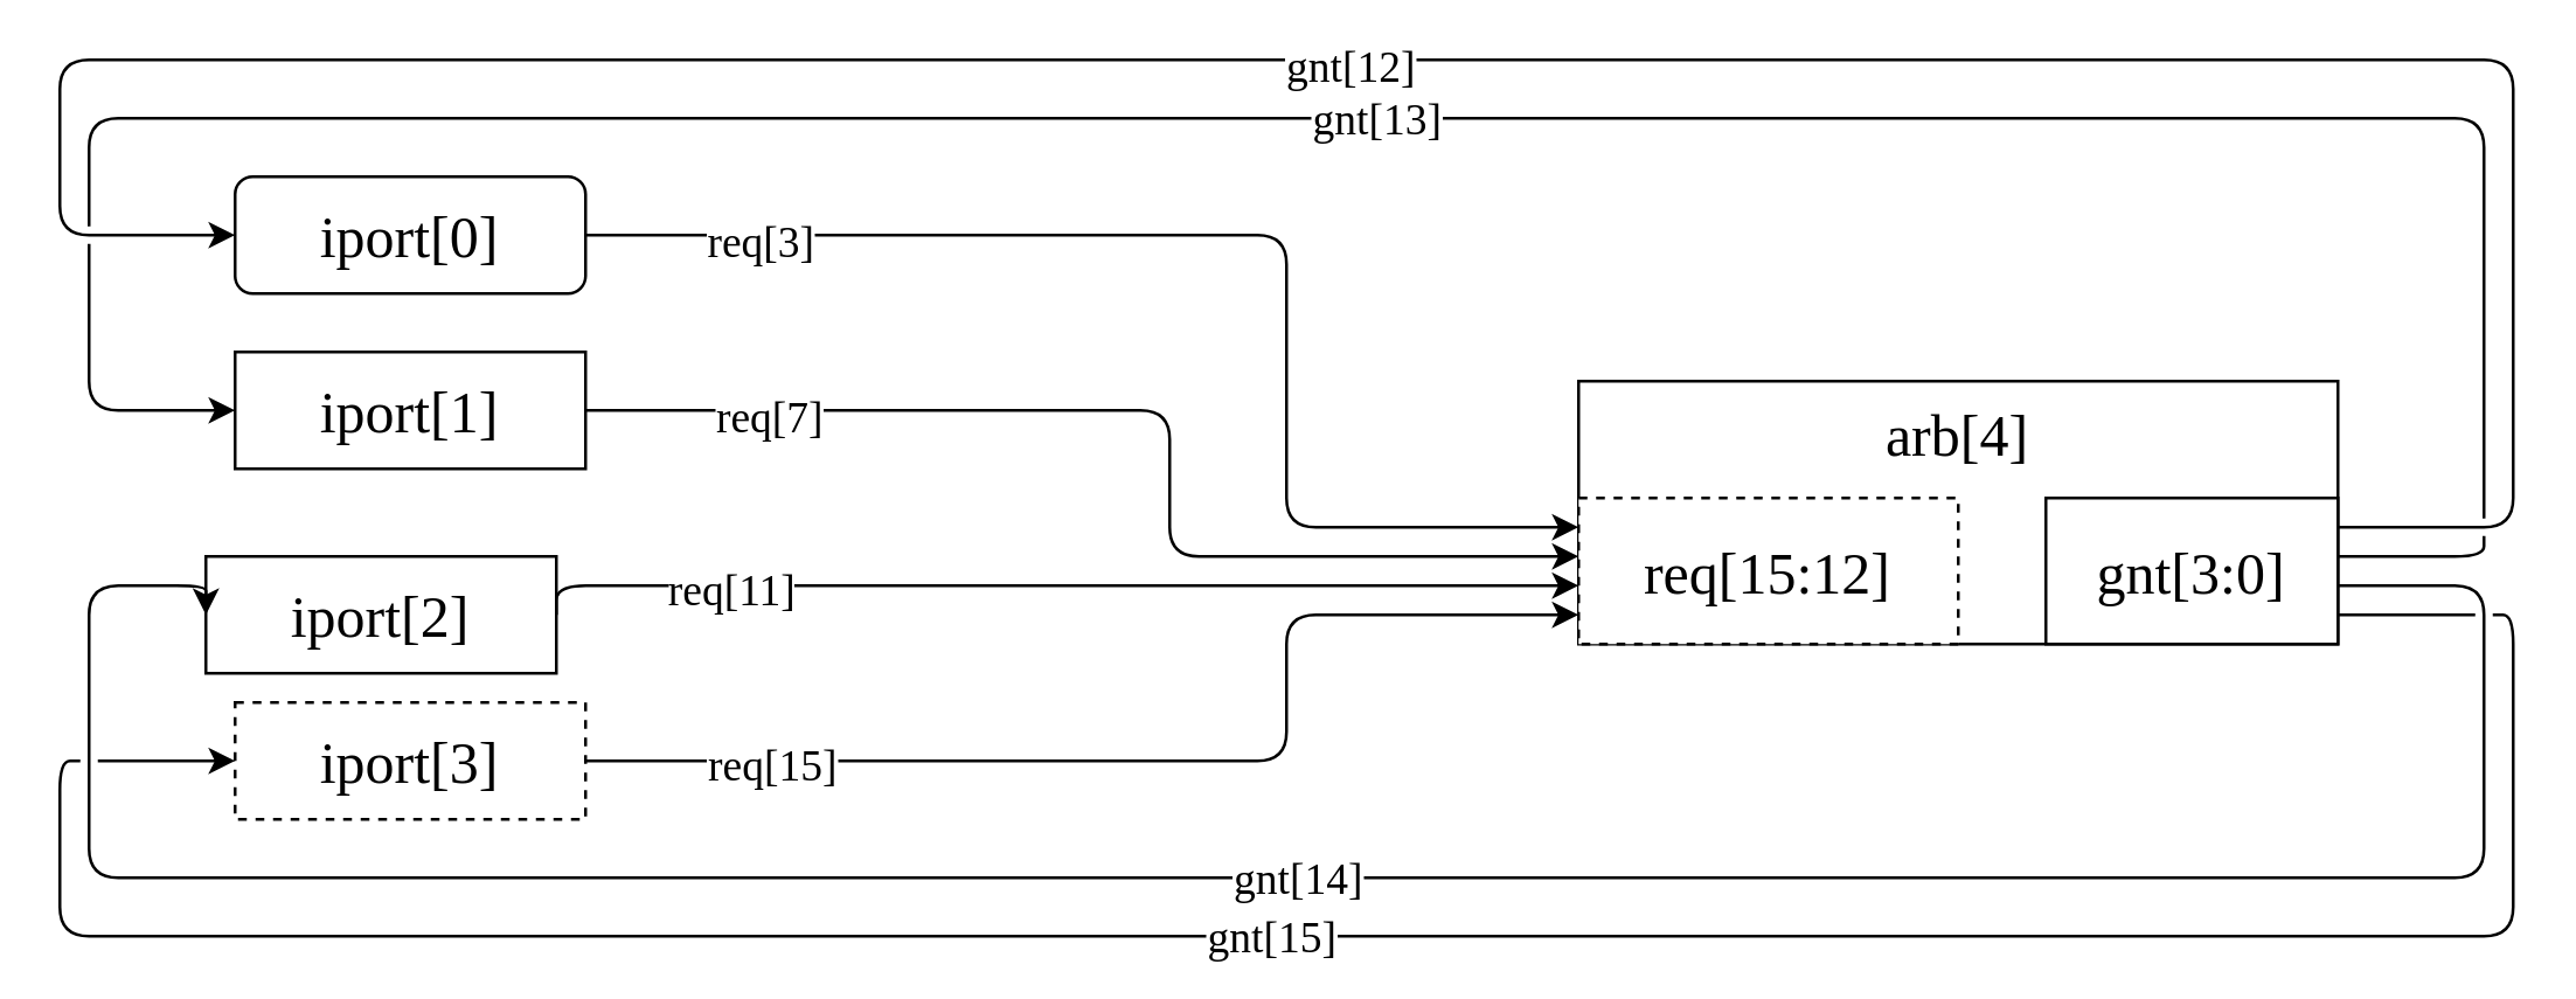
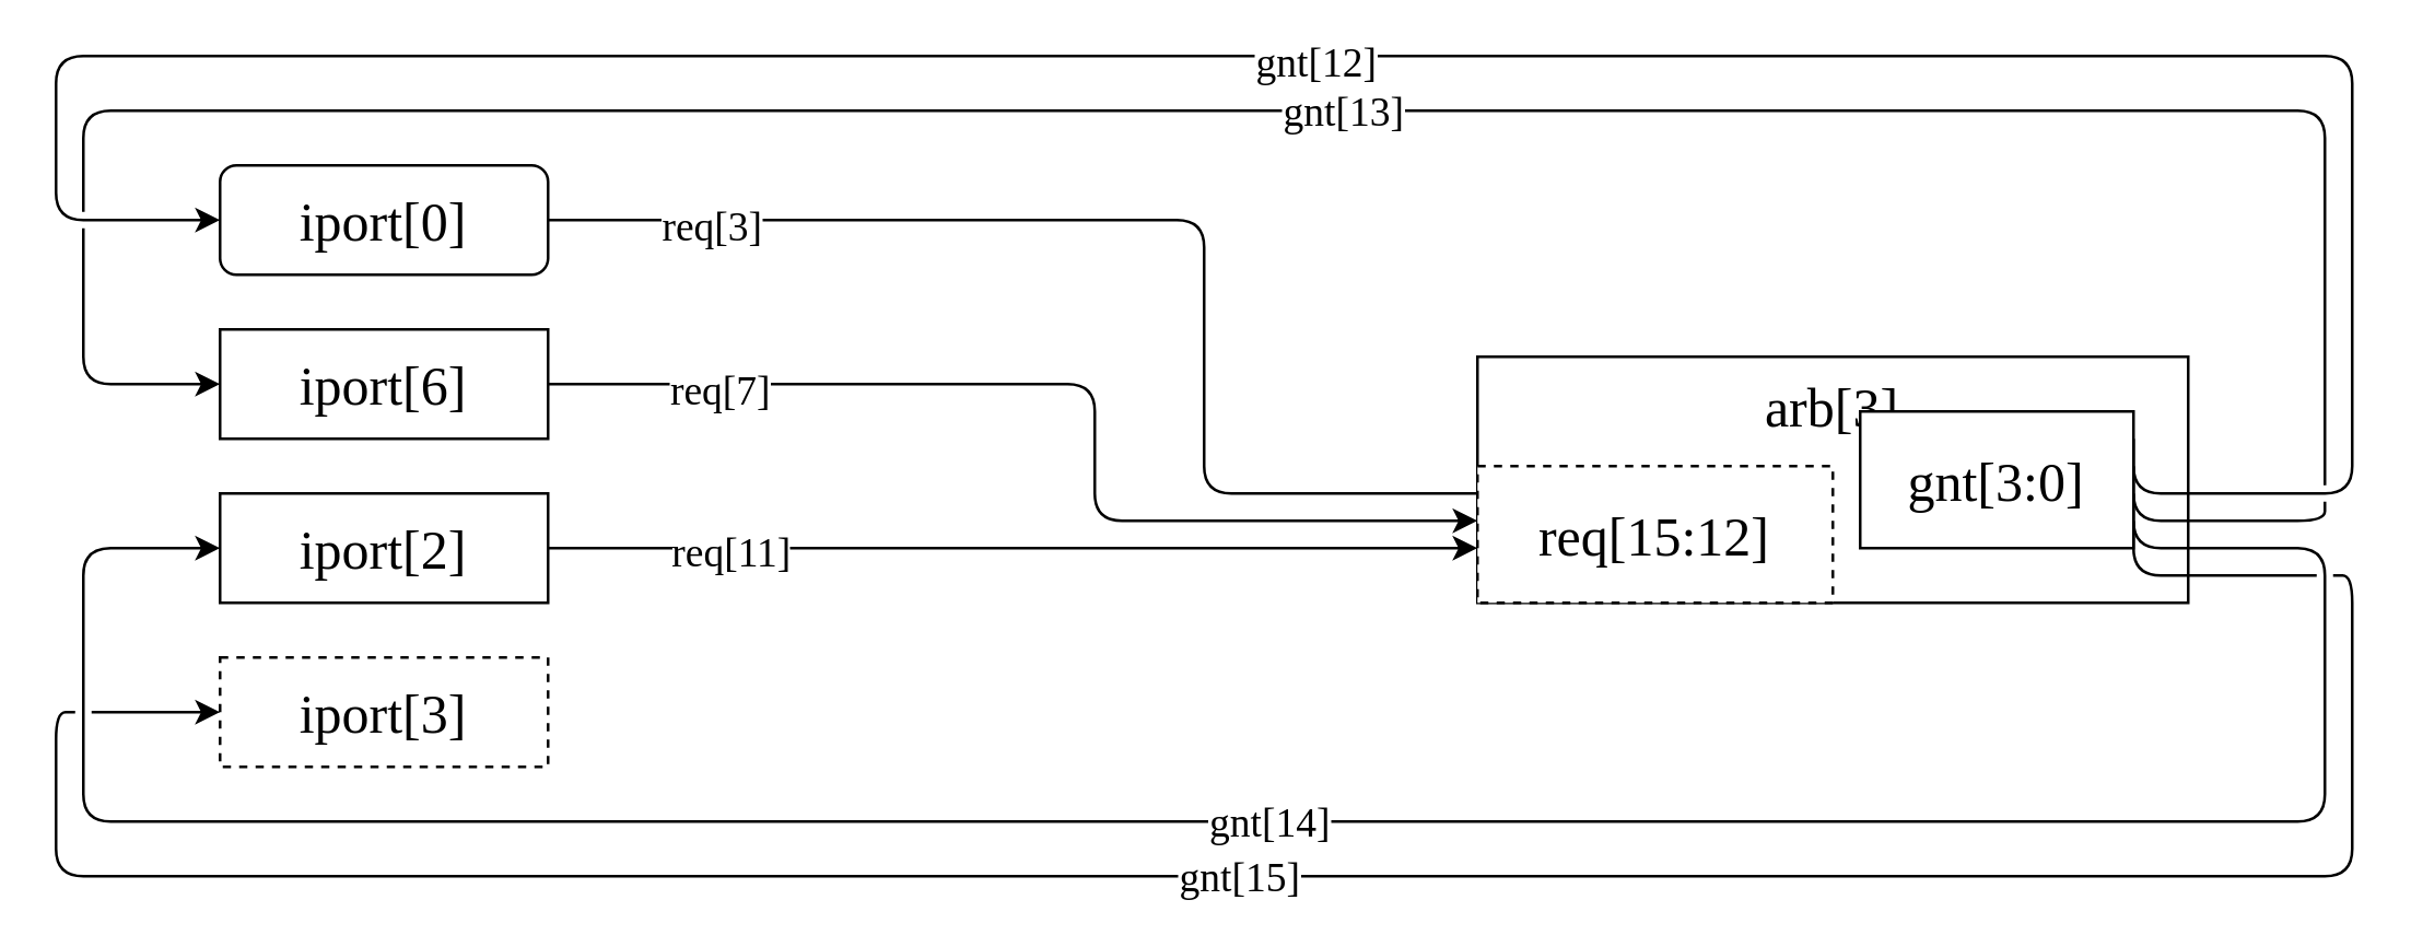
  <mxCell id="0" />
  <mxCell id="1" parent="0" />
  <mxCell id="2" value="iport[0]" style="whiteSpace=wrap;html=1;hachureGap=4;fontFamily=Verdana;fontSize=20;points=[[0,0,0,0,0],[0,0.25,0,0,0],[0,0.5,0,0,0],[0,0.75,0,0,0],[0,1,0,0,0],[0.25,0,0,0,0],[0.25,1,0,0,0],[0.5,0,0,0,0],[0.5,1,0,0,0],[0.75,0,0,0,0],[0.75,1,0,0,0],[1,0,0,0,0],[1,0.33,0,0,0],[1,0.5,0,0,0],[1,0.66,0,0,0],[1,1,0,0,0]];rounded=1;" vertex="1" parent="1"><mxGeometry x="80" y="60" width="120" height="40" as="geometry" /></mxCell>
- <mxCell id="3" value="arb[4]" style="rounded=0;whiteSpace=wrap;html=1;hachureGap=4;fontFamily=Verdana;fontSize=20;verticalAlign=top;" vertex="1" parent="1"><mxGeometry x="540" y="130" width="260" height="90" as="geometry" /></mxCell>
+ <mxCell id="3" value="arb[3]" style="rounded=0;whiteSpace=wrap;html=1;hachureGap=4;fontFamily=Verdana;fontSize=20;verticalAlign=top;" vertex="1" parent="1"><mxGeometry x="540" y="130" width="260" height="90" as="geometry" /></mxCell>
  <mxCell id="4" style="edgeStyle=orthogonalEdgeStyle;rounded=1;sketch=0;hachureGap=4;jiggle=2;curveFitting=1;jumpStyle=gap;html=1;exitX=1;exitY=0.5;exitDx=0;exitDy=0;exitPerimeter=0;entryX=0;entryY=0.4;entryDx=0;entryDy=0;entryPerimeter=0;strokeColor=default;fontFamily=Verdana;fontSize=15;" edge="1" parent="1" source="6" target="13"><mxGeometry relative="1" as="geometry"><Array as="points"><mxPoint x="400" y="140" /><mxPoint x="400" y="190" /></Array></mxGeometry></mxCell>
  <mxCell id="5" value="req[7]" style="edgeLabel;html=1;align=center;verticalAlign=middle;resizable=0;points=[];fontSize=15;fontFamily=Verdana;" vertex="1" connectable="0" parent="4"><mxGeometry x="-0.789" y="-1" relative="1" as="geometry"><mxPoint x="21" as="offset" /></mxGeometry></mxCell>
- <mxCell id="6" value="iport[1]" style="rounded=0;whiteSpace=wrap;html=1;hachureGap=4;fontFamily=Verdana;fontSize=20;points=[[0,0,0,0,0],[0,0.25,0,0,0],[0,0.5,0,0,0],[0,0.75,0,0,0],[0,1,0,0,0],[0.25,0,0,0,0],[0.25,1,0,0,0],[0.5,0,0,0,0],[0.5,1,0,0,0],[0.75,0,0,0,0],[0.75,1,0,0,0],[1,0,0,0,0],[1,0.33,0,0,0],[1,0.5,0,0,0],[1,0.66,0,0,0],[1,1,0,0,0]];" vertex="1" parent="1"><mxGeometry x="80" y="120" width="120" height="40" as="geometry" /></mxCell>
+ <mxCell id="6" value="iport[6]" style="rounded=0;whiteSpace=wrap;html=1;hachureGap=4;fontFamily=Verdana;fontSize=20;points=[[0,0,0,0,0],[0,0.25,0,0,0],[0,0.5,0,0,0],[0,0.75,0,0,0],[0,1,0,0,0],[0.25,0,0,0,0],[0.25,1,0,0,0],[0.5,0,0,0,0],[0.5,1,0,0,0],[0.75,0,0,0,0],[0.75,1,0,0,0],[1,0,0,0,0],[1,0.33,0,0,0],[1,0.5,0,0,0],[1,0.66,0,0,0],[1,1,0,0,0]];" vertex="1" parent="1"><mxGeometry x="80" y="120" width="120" height="40" as="geometry" /></mxCell>
  <mxCell id="7" style="edgeStyle=orthogonalEdgeStyle;rounded=1;sketch=0;hachureGap=4;jiggle=2;curveFitting=1;jumpStyle=gap;html=1;entryX=0;entryY=0.6;entryDx=0;entryDy=0;entryPerimeter=0;strokeColor=default;fontFamily=Verdana;fontSize=15;exitX=1;exitY=0.5;exitDx=0;exitDy=0;exitPerimeter=0;" edge="1" parent="1" source="9" target="13"><mxGeometry relative="1" as="geometry"><mxPoint x="240" y="220" as="sourcePoint" /><Array as="points"><mxPoint x="540" y="200" /></Array></mxGeometry></mxCell>
  <mxCell id="8" value="req[11]" style="edgeLabel;html=1;align=center;verticalAlign=middle;resizable=0;points=[];fontSize=15;fontFamily=Verdana;" vertex="1" connectable="0" parent="7"><mxGeometry x="-0.688" relative="1" as="geometry"><mxPoint x="13" as="offset" /></mxGeometry></mxCell>
- <mxCell id="9" value="iport[2]" style="rounded=0;whiteSpace=wrap;html=1;hachureGap=4;fontFamily=Verdana;fontSize=20;points=[[0,0,0,0,0],[0,0.25,0,0,0],[0,0.5,0,0,0],[0,0.75,0,0,0],[0,1,0,0,0],[0.25,0,0,0,0],[0.25,1,0,0,0],[0.5,0,0,0,0],[0.5,1,0,0,0],[0.75,0,0,0,0],[0.75,1,0,0,0],[1,0,0,0,0],[1,0.33,0,0,0],[1,0.5,0,0,0],[1,0.66,0,0,0],[1,1,0,0,0]];" vertex="1" parent="1"><mxGeometry x="70" y="190" width="120" height="40" as="geometry" /></mxCell>
- <mxCell id="10" style="edgeStyle=orthogonalEdgeStyle;rounded=1;sketch=0;hachureGap=4;jiggle=2;curveFitting=1;jumpStyle=gap;html=1;entryX=0;entryY=0.8;entryDx=0;entryDy=0;entryPerimeter=0;strokeColor=default;fontFamily=Verdana;fontSize=15;exitX=1;exitY=0.5;exitDx=0;exitDy=0;exitPerimeter=0;" edge="1" parent="1" source="12" target="13"><mxGeometry relative="1" as="geometry"><mxPoint x="220" y="250" as="sourcePoint" /><Array as="points"><mxPoint x="440" y="260" /><mxPoint x="440" y="210" /></Array></mxGeometry></mxCell>
- <mxCell id="11" value="req[15]" style="edgeLabel;html=1;align=center;verticalAlign=middle;resizable=0;points=[];fontSize=15;fontFamily=Verdana;" vertex="1" connectable="0" parent="10"><mxGeometry x="-0.771" relative="1" as="geometry"><mxPoint x="18" as="offset" /></mxGeometry></mxCell>
+ <mxCell id="9" value="iport[2]" style="rounded=0;whiteSpace=wrap;html=1;hachureGap=4;fontFamily=Verdana;fontSize=20;points=[[0,0,0,0,0],[0,0.25,0,0,0],[0,0.5,0,0,0],[0,0.75,0,0,0],[0,1,0,0,0],[0.25,0,0,0,0],[0.25,1,0,0,0],[0.5,0,0,0,0],[0.5,1,0,0,0],[0.75,0,0,0,0],[0.75,1,0,0,0],[1,0,0,0,0],[1,0.33,0,0,0],[1,0.5,0,0,0],[1,0.66,0,0,0],[1,1,0,0,0]];" vertex="1" parent="1"><mxGeometry x="80" y="180" width="120" height="40" as="geometry" /></mxCell>
  <mxCell id="12" value="iport[3]" style="rounded=0;whiteSpace=wrap;html=1;hachureGap=4;fontFamily=Verdana;fontSize=20;points=[[0,0,0,0,0],[0,0.25,0,0,0],[0,0.5,0,0,0],[0,0.75,0,0,0],[0,1,0,0,0],[0.25,0,0,0,0],[0.25,1,0,0,0],[0.5,0,0,0,0],[0.5,1,0,0,0],[0.75,0,0,0,0],[0.75,1,0,0,0],[1,0,0,0,0],[1,0.33,0,0,0],[1,0.5,0,0,0],[1,0.66,0,0,0],[1,1,0,0,0]];dashed=1;" vertex="1" parent="1"><mxGeometry x="80" y="240" width="120" height="40" as="geometry" /></mxCell>
  <mxCell id="13" value="req[15:12]" style="rounded=0;whiteSpace=wrap;html=1;hachureGap=4;fontFamily=Verdana;fontSize=20;points=[[0,0,0,0,0],[0,0.2,0,0,0],[0,0.4,0,0,0],[0,0.6,0,0,0],[0,0.8,0,0,0],[0,1,0,0,0],[0.25,0,0,0,0],[0.25,1,0,0,0],[0.5,0,0,0,0],[0.5,1,0,0,0],[0.75,0,0,0,0],[0.75,1,0,0,0],[1,0,0,0,0],[1,0.26,0,0,0],[1,0.5,0,0,0],[1,0.76,0,0,0],[1,1,0,0,0]];dashed=1;" vertex="1" parent="1"><mxGeometry x="540" y="170" width="130" height="50" as="geometry" /></mxCell>
- <mxCell id="14" style="edgeStyle=orthogonalEdgeStyle;rounded=1;sketch=0;hachureGap=4;jiggle=2;curveFitting=1;html=1;exitX=1;exitY=0.5;exitDx=0;exitDy=0;exitPerimeter=0;strokeColor=default;fontFamily=Verdana;fontSize=15;jumpStyle=gap;entryX=0;entryY=0.2;entryDx=0;entryDy=0;entryPerimeter=0;" edge="1" parent="1" source="2" target="13"><mxGeometry relative="1" as="geometry"><mxPoint x="200" y="69.69" as="sourcePoint" /><mxPoint x="440" y="90" as="targetPoint" /><Array as="points"><mxPoint x="440" y="80" /><mxPoint x="440" y="180" /><mxPoint x="540" y="180" /></Array></mxGeometry></mxCell>
+ <mxCell id="14" style="edgeStyle=orthogonalEdgeStyle;rounded=1;sketch=0;hachureGap=4;jiggle=2;curveFitting=1;html=1;exitX=1;exitY=0.5;exitDx=0;exitDy=0;exitPerimeter=0;strokeColor=default;fontFamily=Verdana;fontSize=15;jumpStyle=gap;entryX=0;entryY=0.2;entryDx=0;entryDy=0;entryPerimeter=0;endArrow=none;" edge="1" parent="1" source="2" target="13"><mxGeometry relative="1" as="geometry"><mxPoint x="200" y="69.69" as="sourcePoint" /><mxPoint x="440" y="90" as="targetPoint" /><Array as="points"><mxPoint x="440" y="80" /><mxPoint x="440" y="180" /><mxPoint x="540" y="180" /></Array></mxGeometry></mxCell>
  <mxCell id="15" value="req[3]" style="edgeLabel;html=1;align=center;verticalAlign=middle;resizable=0;points=[];fontSize=15;fontFamily=Verdana;" vertex="1" connectable="0" parent="14"><mxGeometry x="-0.807" y="-1" relative="1" as="geometry"><mxPoint x="17" as="offset" /></mxGeometry></mxCell>
  <mxCell id="16" style="edgeStyle=orthogonalEdgeStyle;rounded=1;sketch=0;hachureGap=4;jiggle=2;curveFitting=1;jumpStyle=gap;html=1;exitX=0;exitY=0.8;exitDx=0;exitDy=0;exitPerimeter=0;entryX=0;entryY=0.5;entryDx=0;entryDy=0;entryPerimeter=0;strokeColor=default;fontFamily=Verdana;fontSize=15;" edge="1" parent="1" source="24" target="2"><mxGeometry relative="1" as="geometry"><Array as="points"><mxPoint x="860" y="180" /><mxPoint x="860" y="20" /><mxPoint x="20" y="20" /><mxPoint x="20" y="80" /></Array></mxGeometry></mxCell>
  <mxCell id="17" value="gnt[12]" style="edgeLabel;html=1;align=center;verticalAlign=middle;resizable=0;points=[];fontSize=15;fontFamily=Verdana;" vertex="1" connectable="0" parent="16"><mxGeometry x="0.054" y="1" relative="1" as="geometry"><mxPoint x="3" as="offset" /></mxGeometry></mxCell>
  <mxCell id="18" style="edgeStyle=orthogonalEdgeStyle;rounded=1;sketch=0;hachureGap=4;jiggle=2;curveFitting=1;jumpStyle=gap;html=1;exitX=0;exitY=0.6;exitDx=0;exitDy=0;exitPerimeter=0;entryX=0;entryY=0.5;entryDx=0;entryDy=0;entryPerimeter=0;strokeColor=default;fontFamily=Verdana;fontSize=15;" edge="1" parent="1" source="24" target="6"><mxGeometry relative="1" as="geometry"><Array as="points"><mxPoint x="850" y="190" /><mxPoint x="850" y="40" /><mxPoint x="30" y="40" /><mxPoint x="30" y="140" /></Array></mxGeometry></mxCell>
  <mxCell id="19" value="gnt[13]" style="edgeLabel;html=1;align=center;verticalAlign=middle;resizable=0;points=[];fontSize=15;fontFamily=Verdana;" vertex="1" connectable="0" parent="18"><mxGeometry x="-0.009" y="-1" relative="1" as="geometry"><mxPoint as="offset" /></mxGeometry></mxCell>
  <mxCell id="20" style="edgeStyle=orthogonalEdgeStyle;rounded=1;sketch=0;hachureGap=4;jiggle=2;curveFitting=1;jumpStyle=gap;html=1;exitX=0;exitY=0.4;exitDx=0;exitDy=0;exitPerimeter=0;entryX=0;entryY=0.5;entryDx=0;entryDy=0;entryPerimeter=0;strokeColor=default;fontFamily=Verdana;fontSize=15;" edge="1" parent="1" source="24" target="9"><mxGeometry relative="1" as="geometry"><Array as="points"><mxPoint x="850" y="200" /><mxPoint x="850" y="300" /><mxPoint x="30" y="300" /><mxPoint x="30" y="200" /></Array></mxGeometry></mxCell>
  <mxCell id="21" value="gnt[14]" style="edgeLabel;html=1;align=center;verticalAlign=middle;resizable=0;points=[];fontSize=15;fontFamily=Verdana;" vertex="1" connectable="0" parent="20"><mxGeometry x="-0.005" y="-1" relative="1" as="geometry"><mxPoint as="offset" /></mxGeometry></mxCell>
  <mxCell id="22" style="edgeStyle=orthogonalEdgeStyle;rounded=1;sketch=0;hachureGap=4;jiggle=2;curveFitting=1;jumpStyle=gap;html=1;exitX=0;exitY=0.2;exitDx=0;exitDy=0;exitPerimeter=0;entryX=0;entryY=0.5;entryDx=0;entryDy=0;entryPerimeter=0;strokeColor=default;fontFamily=Verdana;fontSize=15;" edge="1" parent="1" source="24" target="12"><mxGeometry relative="1" as="geometry"><Array as="points"><mxPoint x="860" y="210" /><mxPoint x="860" y="320" /><mxPoint x="20" y="320" /><mxPoint x="20" y="260" /></Array></mxGeometry></mxCell>
  <mxCell id="23" value="gnt[15]" style="edgeLabel;html=1;align=center;verticalAlign=middle;resizable=0;points=[];fontSize=15;fontFamily=Verdana;" vertex="1" connectable="0" parent="22"><mxGeometry x="0.059" y="-1" relative="1" as="geometry"><mxPoint x="2" as="offset" /></mxGeometry></mxCell>
- <mxCell id="24" value="gnt[3:0]" style="rounded=0;whiteSpace=wrap;html=1;hachureGap=4;fontFamily=Verdana;fontSize=20;points=[[0,0,0,0,0],[0,0.2,0,0,0],[0,0.4,0,0,0],[0,0.6,0,0,0],[0,0.8,0,0,0],[0,1,0,0,0],[0.25,0,0,0,0],[0.25,1,0,0,0],[0.5,0,0,0,0],[0.5,1,0,0,0],[0.75,0,0,0,0],[0.75,1,0,0,0],[1,0,0,0,0],[1,0.26,0,0,0],[1,0.5,0,0,0],[1,0.76,0,0,0],[1,1,0,0,0]];direction=west;" vertex="1" parent="1"><mxGeometry x="700" y="170" width="100" height="50" as="geometry" /></mxCell>
+ <mxCell id="24" value="gnt[3:0]" style="rounded=0;whiteSpace=wrap;html=1;hachureGap=4;fontFamily=Verdana;fontSize=20;points=[[0,0,0,0,0],[0,0.2,0,0,0],[0,0.4,0,0,0],[0,0.6,0,0,0],[0,0.8,0,0,0],[0,1,0,0,0],[0.25,0,0,0,0],[0.25,1,0,0,0],[0.5,0,0,0,0],[0.5,1,0,0,0],[0.75,0,0,0,0],[0.75,1,0,0,0],[1,0,0,0,0],[1,0.26,0,0,0],[1,0.5,0,0,0],[1,0.76,0,0,0],[1,1,0,0,0]];direction=west;" vertex="1" parent="1"><mxGeometry x="680" y="150" width="100" height="50" as="geometry" /></mxCell>
